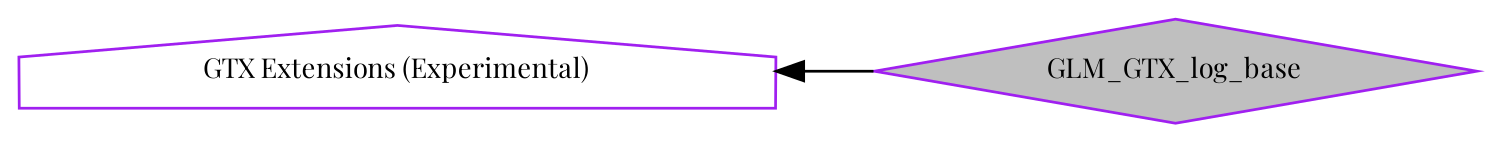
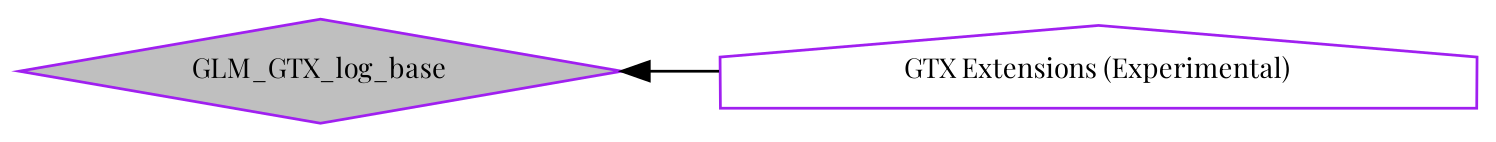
  digraph {
    rankdir=LR
    fontname="Playfair Display"
    node [color=purple fontname="Playfair Display" fontsize=10 style=filled]
    n1 [fillcolor=white height=0.2 label="GTX Extensions (Experimental)" shape=house width=0.4]
    n2 [fillcolor=grey75 fontcolor=black height=0.2 label=GLM_GTX_log_base shape=diamond width=0.4]
-   n1 -> n2 [dir=back fontname="Playfair Display" fontsize=10 labelfontname=Helvetica labelfontsize=10 shape=plaintext style=solid]
+   n2 -> n1 [dir=back fontname="Playfair Display" fontsize=10 labelfontname=Helvetica labelfontsize=10 shape=plaintext style=solid]
  }
